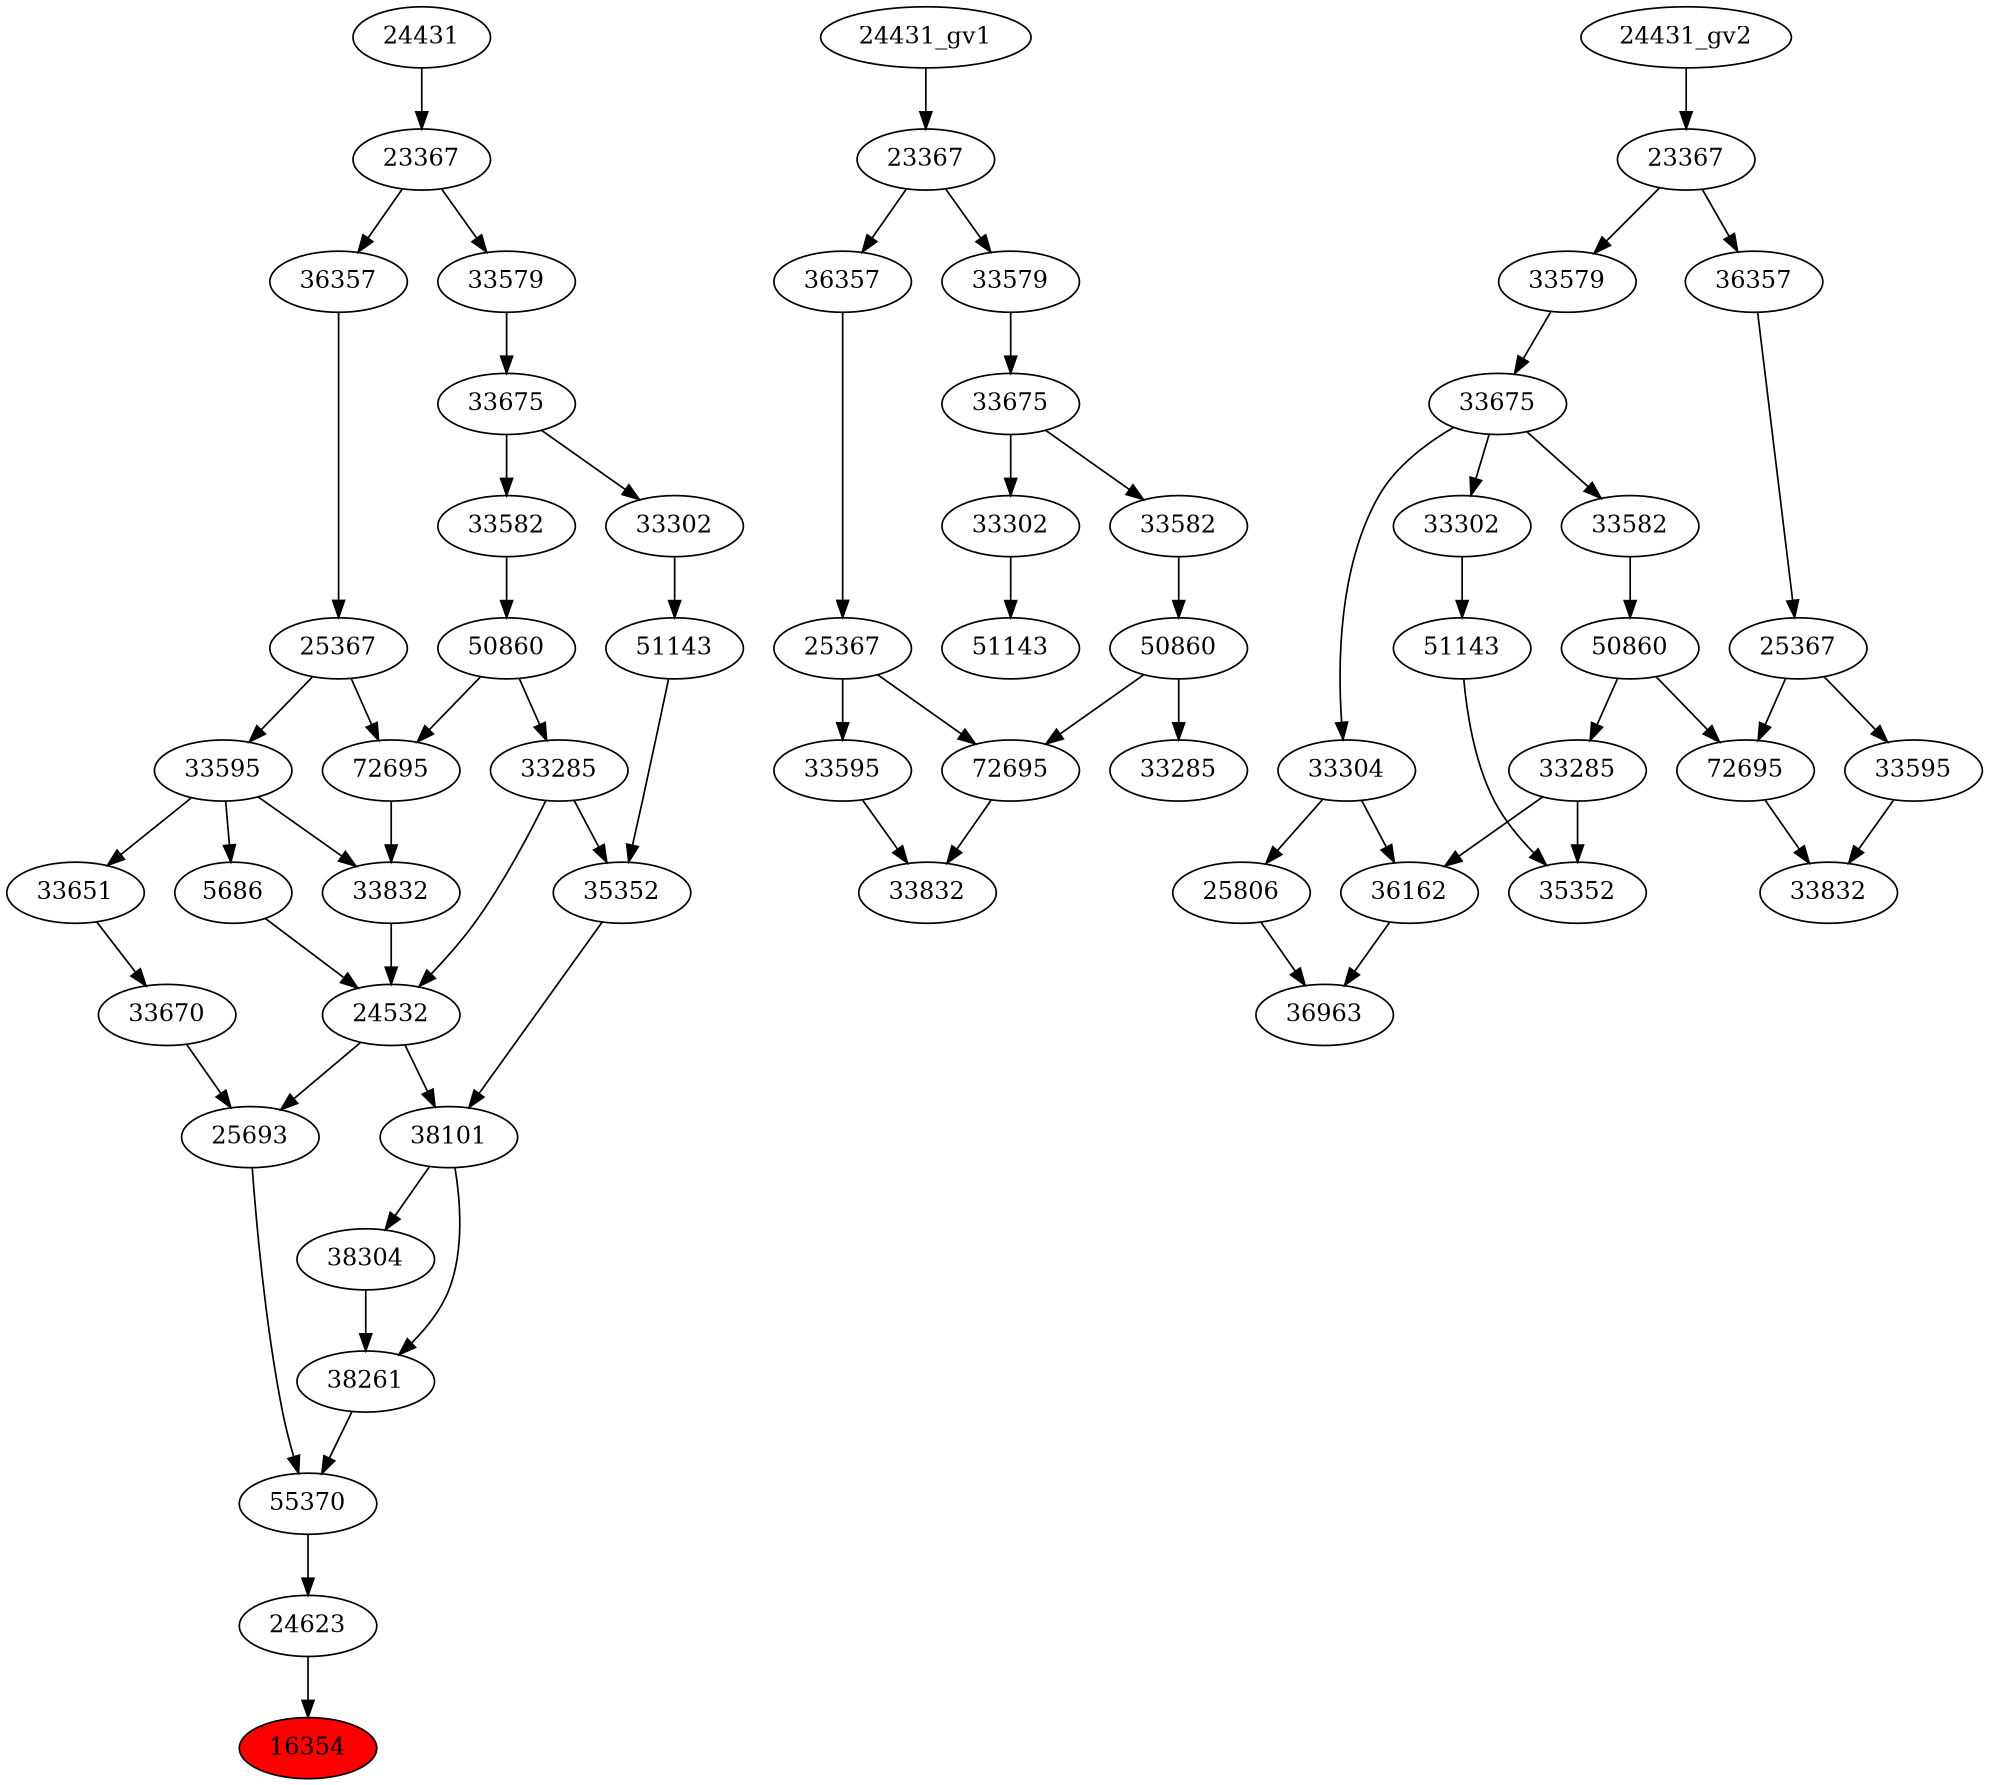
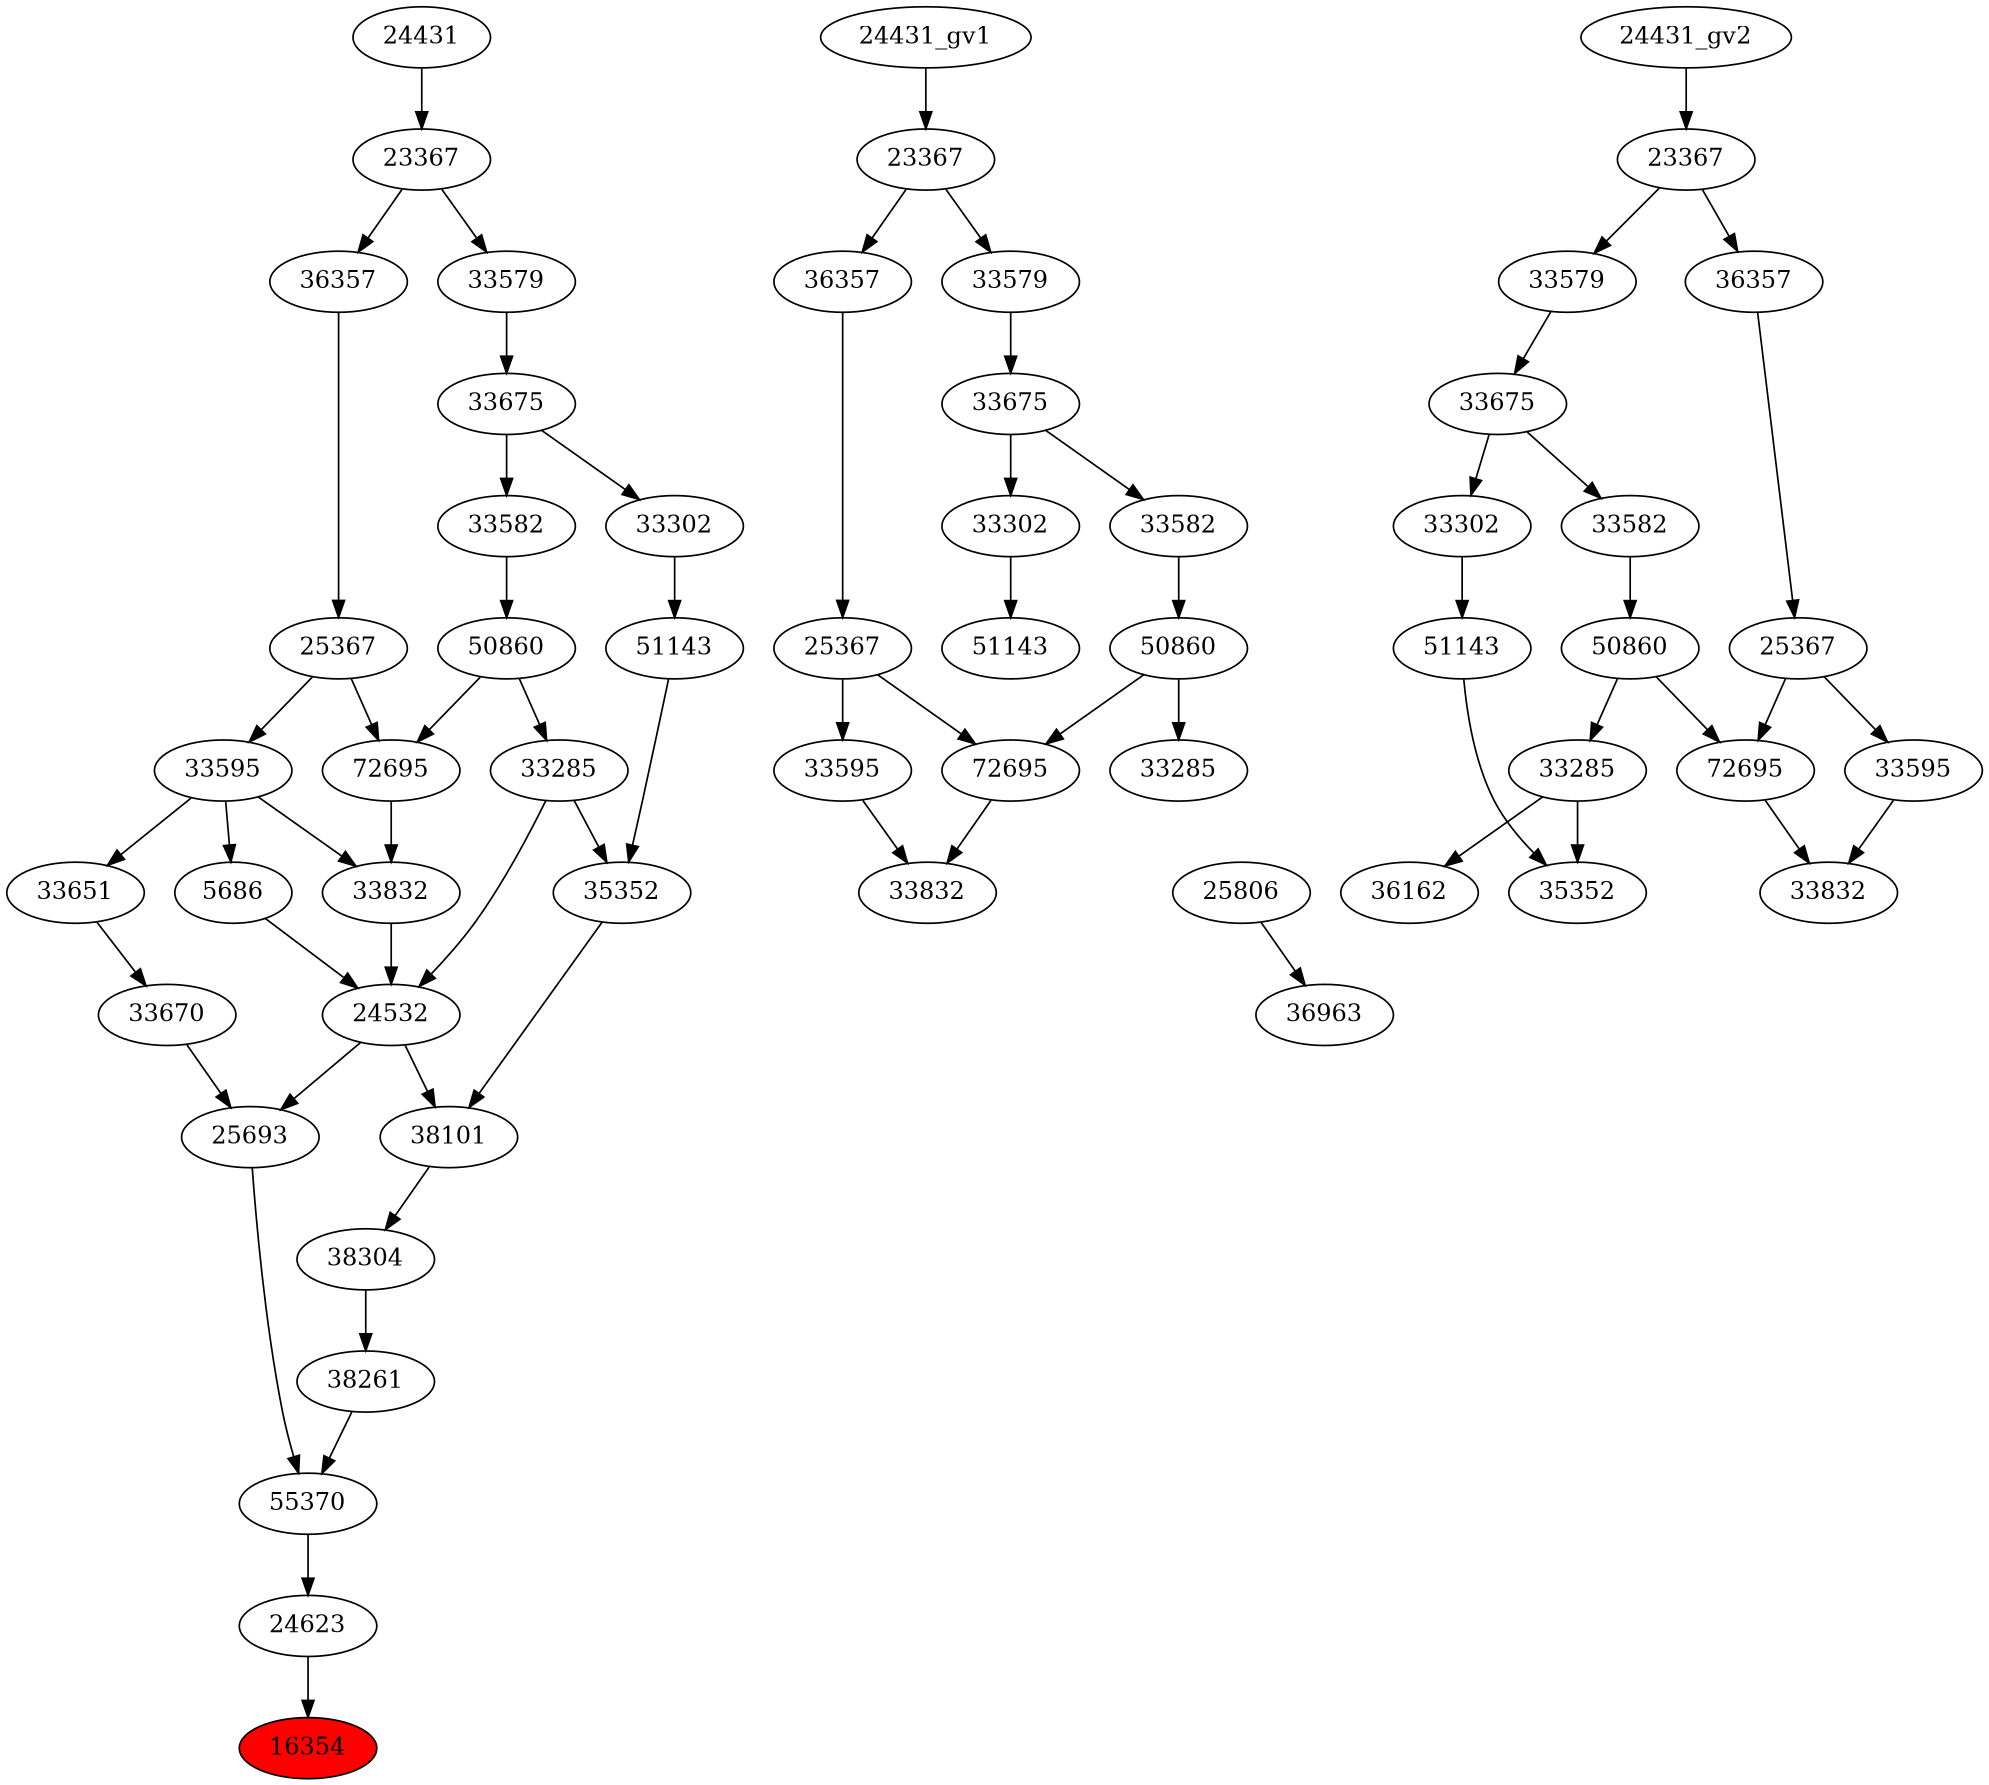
  strict digraph {
    n1 [fillcolor=red label=16354 style=filled]
    n2 [label=24623]
    n3 [label=55370]
    n4 [label=38261]
    n5 [label=38304]
    n6 [label=38101]
    n7 [label=25693]
    n8 [label=24532]
    n9 [label=35352]
    n10 [label=33670]
    n11 [label=33285]
    n12 [label=5686]
    n13 [label=33832]
    n14 [label=51143]
    n15 [label=33651]
    n16 [label=50860]
    n17 [label=72695]
    n18 [label=33595]
    n19 [label=33302]
    n20 [label=33582]
    n21 [label=25367]
    n22 [label=33675]
    n23 [label=36357]
    n24 [label=33579]
    n25 [label=23367]
    n26 [label=24431]
    n27 [label=33285]
    n28 [label=50860]
    n29 [label=72695]
    n30 [label=33832]
    n31 [label=33595]
    n32 [label=51143]
    n33 [label=33302]
    n34 [label=33582]
    n35 [label=25367]
    n36 [label=33675]
    n37 [label=36357]
    n38 [label=33579]
    n39 [label=23367]
    "24431_gv1"
    n41 [label=51143]
    n42 [label=35352]
    n43 [label=33302]
    n44 [label=33285]
    n45 [label=36162]
    n46 [label=36963]
    n47 [label=50860]
    n48 [label=72695]
    n49 [label=33832]
    n50 [label=33582]
    n51 [label=33675]
-   n52 [label=33304]
    n53 [label=25806]
    n54 [label=33595]
    n55 [label=33579]
    n56 [label=25367]
    n57 [label=36357]
    n58 [label=23367]
    "24431_gv2"
    subgraph sub_1 {
      n1
      n2
      n3
      n4
      n5
      n6
      n7
      n8
      n9
      n10
      n11
      n12
      n13
      n14
      n15
      n16
      n17
      n18
      n19
      n20
      n21
      n22
      n23
      n24
      n25
      n26
    }
    subgraph sub_2 {
      n27
      n28
      n29
      n30
      n31
      n32
      n33
      n34
      n35
      n36
      n37
      n38
      n39
      "24431_gv1"
    }
    subgraph sub_3 {
      n41
      n42
      n43
      n44
      n45
      n46
      n47
      n48
      n49
      n50
      n51
-     n52
      n53
      n54
      n55
      n56
      n57
      n58
      "24431_gv2"
    }
    n2 -> n1
    n3 -> n2
    n4 -> n3
    n5 -> n4
-   n6 -> n4
    n6 -> n5
    n7 -> n3
    n8 -> n6
    n8 -> n7
    n9 -> n6
    n10 -> n7
    n11 -> n8
    n11 -> n9
    n12 -> n8
    n13 -> n8
    n14 -> n9
    n15 -> n10
    n16 -> n11
    n16 -> n17
    n17 -> n13
    n18 -> n12
    n18 -> n13
    n18 -> n15
    n19 -> n14
    n20 -> n16
    n21 -> n17
    n21 -> n18
    n22 -> n19
    n22 -> n20
    n23 -> n21
    n24 -> n22
    n25 -> n23
    n25 -> n24
    n26 -> n25
    n28 -> n27
    n28 -> n29
    n29 -> n30
    n31 -> n30
    n33 -> n32
    n34 -> n28
    n35 -> n29
    n35 -> n31
    n36 -> n33
    n36 -> n34
    n37 -> n35
    n38 -> n36
    n39 -> n37
    n39 -> n38
    "24431_gv1" -> n39
    n41 -> n42
    n43 -> n41
    n44 -> n42
    n44 -> n45
-   n45 -> n46
    n47 -> n44
    n47 -> n48
    n48 -> n49
    n50 -> n47
    n51 -> n43
    n51 -> n50
-   n51 -> n52
-   n52 -> n45
-   n52 -> n53
    n53 -> n46
    n54 -> n49
    n55 -> n51
    n56 -> n48
    n56 -> n54
    n57 -> n56
    n58 -> n55
    n58 -> n57
    "24431_gv2" -> n58
  }
